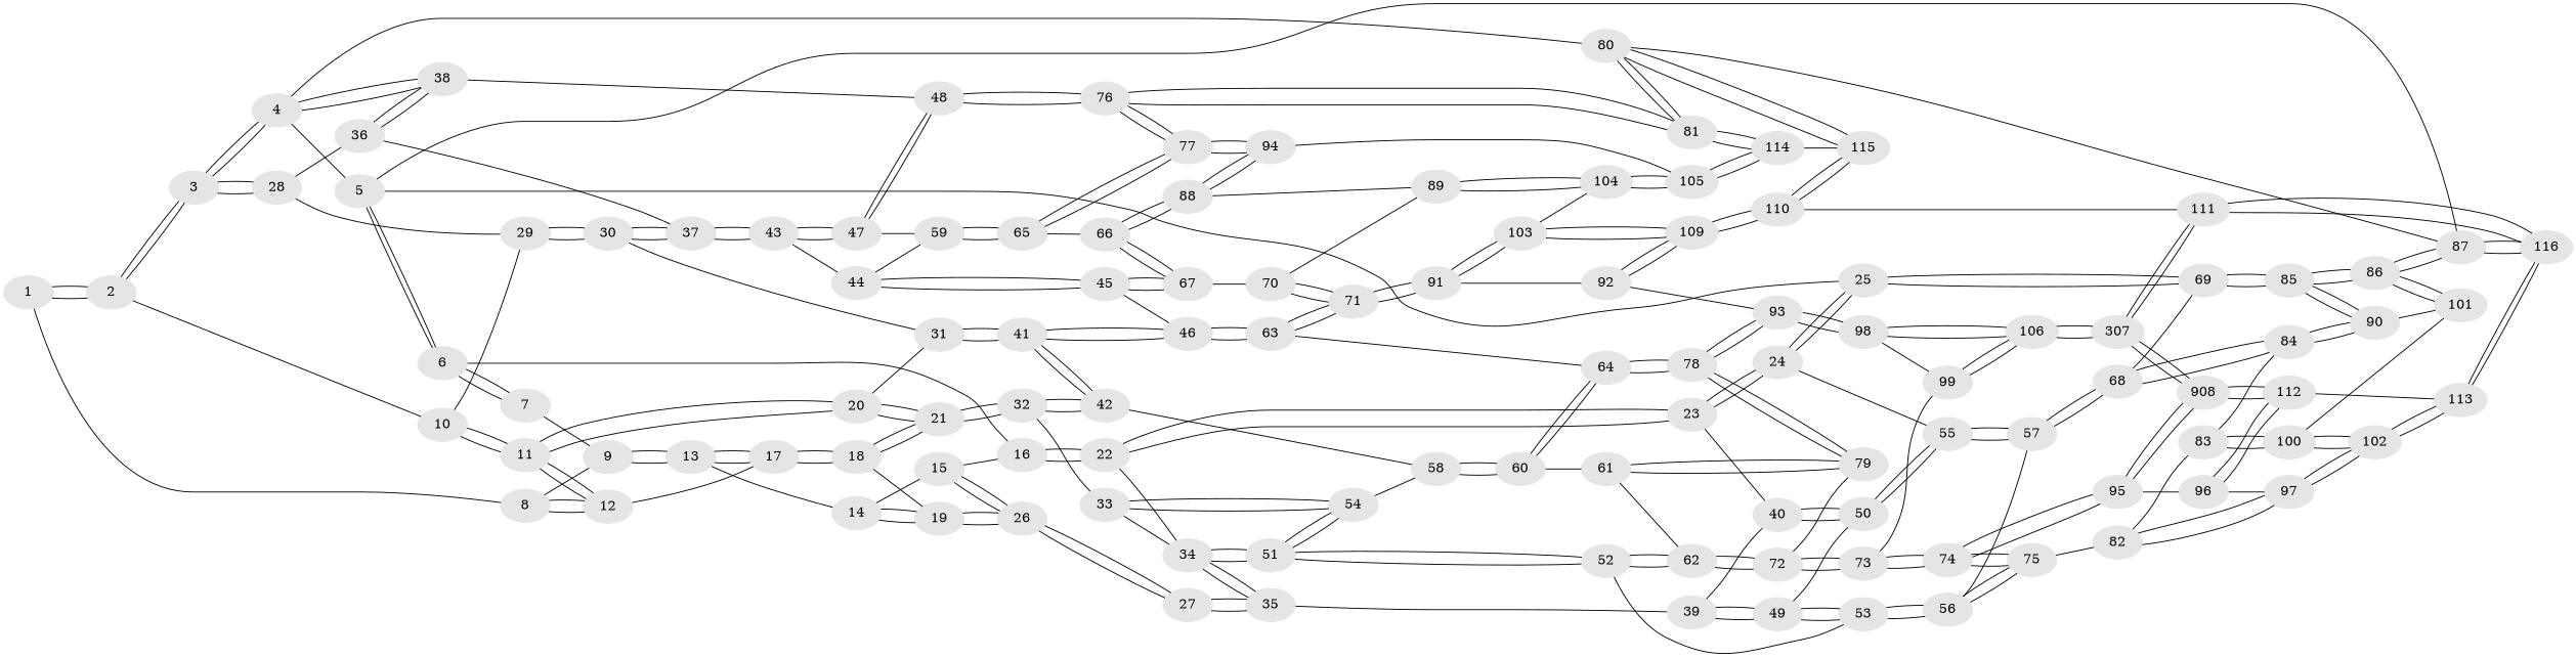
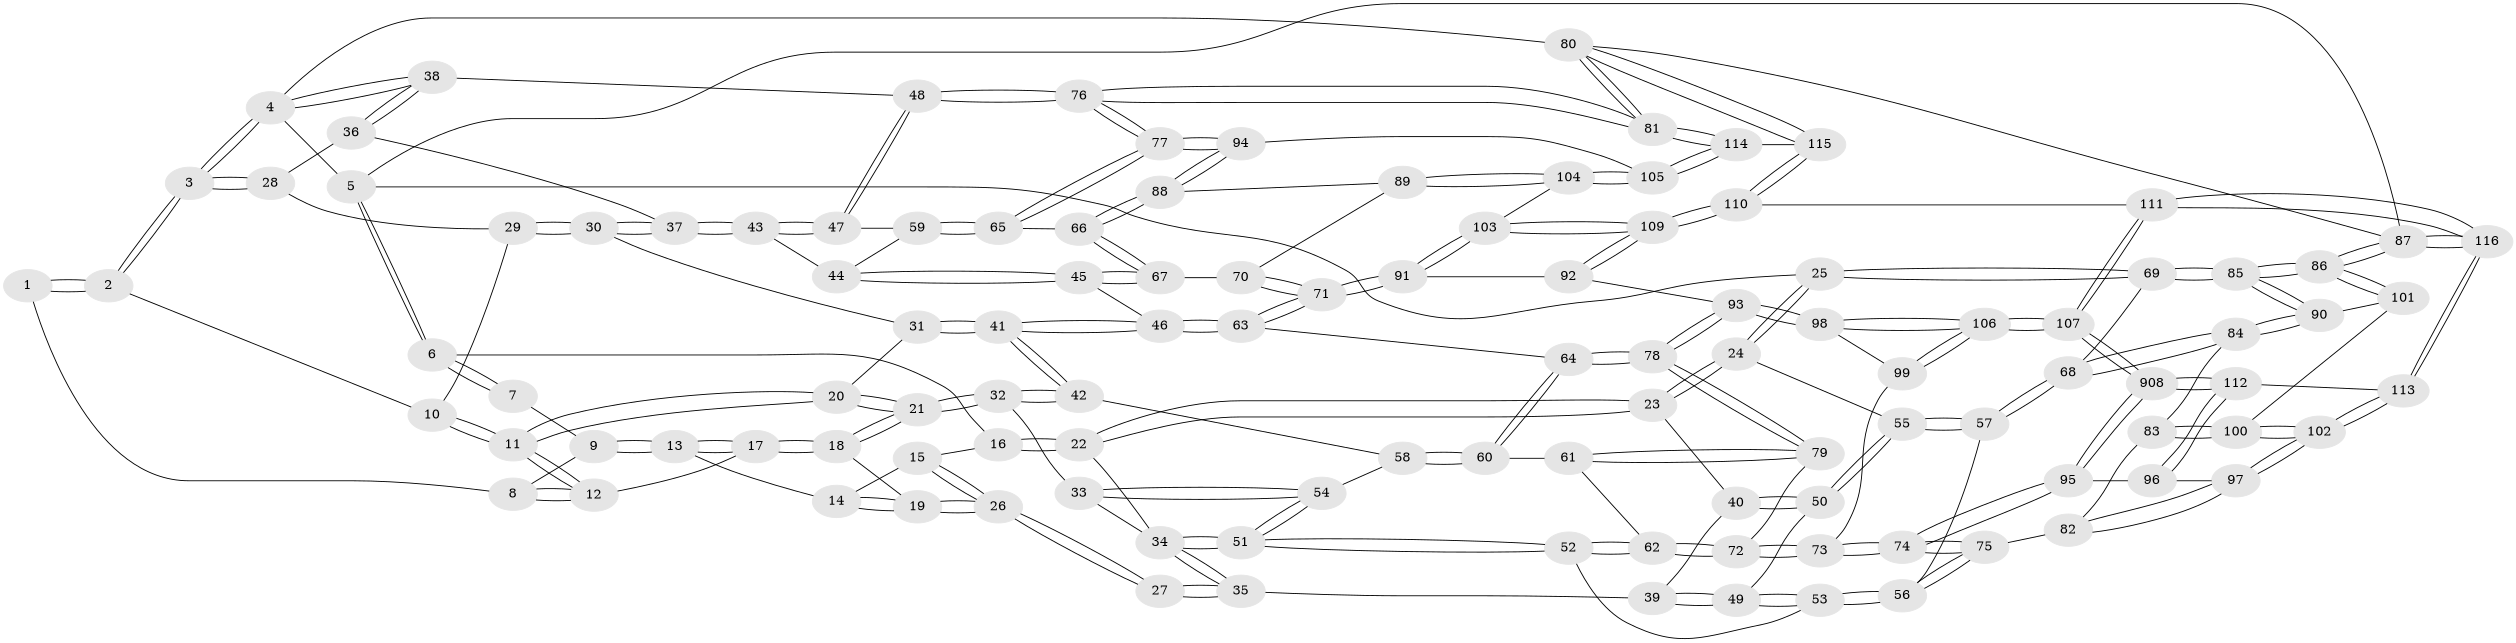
  graph {
    rankdir=LR
    node [color=gray90 style=filled]
    1
    2
    8
    3
    10
    9
    12
    4
    28
    11
    29
    5
    38
    80
    36
    6
    25
    87
    48
    81
    115
    7
    16
    69
    116
    22
    13
    17
    14
    20
    30
    21
    31
    18
    15
    19
    26
    27
    23
    34
    32
    41
    33
    42
    24
    40
    35
    55
    50
    57
    85
    39
    37
    43
    46
    54
    58
    51
    52
    49
    44
    47
    76
    53
    63
    60
    45
    59
    67
    65
    70
    64
    71
    77
    56
    62
    72
    75
    68
    82
    84
    61
    66
    79
    78
    73
    91
    93
    88
    94
    89
    90
    86
    104
    92
    103
    74
    99
    95
    106
    96
    n102 [label=908]
    83
    97
    114
    105
    98
    100
    102
    101
    109
    110
    112
    113
-   107 [label=307]
+   107
    111
    1 -- 2
    1 -- 2
    1 -- 8
    2 -- 3
    2 -- 3
    2 -- 10
    8 -- 9
    8 -- 12
    8 -- 12
    3 -- 4
    3 -- 4
    3 -- 28
    3 -- 28
    10 -- 11
    10 -- 11
    10 -- 29
    9 -- 13
    9 -- 13
    12 -- 17
    4 -- 5
    4 -- 38
    4 -- 38
    4 -- 80
    28 -- 29
    28 -- 36
    11 -- 12
    11 -- 12
    11 -- 20
    11 -- 20
    29 -- 30
    29 -- 30
    5 -- 6
    5 -- 6
    5 -- 25
    5 -- 87
    38 -- 48
    80 -- 87
    80 -- 81
    80 -- 81
    80 -- 115
    80 -- 115
    36 -- 38
    36 -- 38
    36 -- 37
    6 -- 7
    6 -- 7
    6 -- 16
    25 -- 69
    25 -- 69
    87 -- 116
    87 -- 116
    48 -- 76
    48 -- 76
    81 -- 114
    81 -- 114
    7 -- 9
    16 -- 22
    16 -- 22
    69 -- 85
    69 -- 85
    22 -- 23
    22 -- 23
    22 -- 34
    13 -- 17
    13 -- 17
    13 -- 14
    17 -- 18
    17 -- 18
    14 -- 15
    14 -- 19
    14 -- 19
    20 -- 21
    20 -- 21
    20 -- 31
    30 -- 31
    30 -- 37
    30 -- 37
    21 -- 32
    21 -- 32
    31 -- 41
    31 -- 41
    18 -- 21
    18 -- 21
    18 -- 19
    15 -- 16
    15 -- 26
    15 -- 26
    19 -- 26
    19 -- 26
    26 -- 27
    26 -- 27
    27 -- 35
    27 -- 35
    23 -- 24
    23 -- 24
    23 -- 40
    34 -- 35
    34 -- 35
    34 -- 51
    34 -- 51
    32 -- 33
    32 -- 42
    32 -- 42
    41 -- 42
    41 -- 42
    41 -- 46
    41 -- 46
    33 -- 34
    33 -- 54
    33 -- 54
    42 -- 58
    24 -- 25
    24 -- 25
    24 -- 55
    40 -- 50
    40 -- 50
    35 -- 39
    55 -- 57
    55 -- 57
    50 -- 55
    50 -- 55
    57 -- 68
    57 -- 68
    85 -- 90
    85 -- 90
    85 -- 86
    85 -- 86
    39 -- 40
    39 -- 49
    39 -- 49
    37 -- 43
    37 -- 43
    43 -- 44
    43 -- 47
    43 -- 47
    46 -- 63
    46 -- 63
    54 -- 58
    58 -- 60
    58 -- 60
    51 -- 54
    51 -- 54
    51 -- 52
    51 -- 52
    52 -- 53
    52 -- 62
    52 -- 62
    49 -- 50
    49 -- 53
    49 -- 53
    44 -- 45
    44 -- 45
    44 -- 59
    47 -- 48
    47 -- 48
    47 -- 59
    76 -- 81
    76 -- 81
    76 -- 77
    76 -- 77
    53 -- 56
    53 -- 56
    63 -- 64
    63 -- 71
    63 -- 71
    60 -- 64
    60 -- 64
    60 -- 61
    45 -- 46
    45 -- 67
    45 -- 67
    59 -- 65
    59 -- 65
    67 -- 70
    65 -- 77
    65 -- 77
    65 -- 66
    70 -- 71
    70 -- 71
    70 -- 89
    64 -- 78
    64 -- 78
    71 -- 91
    71 -- 91
    77 -- 94
    77 -- 94
    56 -- 57
    56 -- 75
    56 -- 75
    62 -- 72
    62 -- 72
    72 -- 79
    72 -- 73
    72 -- 73
    75 -- 82
    68 -- 69
    68 -- 84
    68 -- 84
    82 -- 83
    82 -- 97
    82 -- 97
    84 -- 90
    84 -- 90
    61 -- 62
    61 -- 79
    61 -- 79
    66 -- 67
    66 -- 67
    66 -- 88
    66 -- 88
    78 -- 79
    78 -- 79
    78 -- 93
    78 -- 93
    73 -- 74
    73 -- 74
    73 -- 99
    91 -- 92
    91 -- 103
    91 -- 103
    93 -- 98
    93 -- 98
    88 -- 94
    88 -- 94
    88 -- 89
    94 -- 105
    89 -- 104
    89 -- 104
    90 -- 101
    86 -- 87
    86 -- 87
    86 -- 101
    86 -- 101
    104 -- 105
    104 -- 105
    92 -- 93
    92 -- 109
    92 -- 109
    103 -- 104
    103 -- 109
    103 -- 109
    74 -- 75
    74 -- 75
    74 -- 95
    74 -- 95
    99 -- 106
    99 -- 106
    95 -- 96
    95 -- n102
    95 -- n102
    106 -- 107
    106 -- 107
    96 -- 97
    96 -- 112
    96 -- 112
    n102 -- 112
    n102 -- 112
    83 -- 84
    83 -- 100
    83 -- 100
    97 -- 102
    97 -- 102
    114 -- 115
    105 -- 114
    105 -- 114
    98 -- 99
    98 -- 106
    98 -- 106
    100 -- 102
    100 -- 102
    100 -- 101
    102 -- 113
    102 -- 113
    109 -- 110
    109 -- 110
    110 -- 115
    110 -- 115
    110 -- 111
    112 -- 113
    113 -- 116
    113 -- 116
    107 -- n102
    107 -- n102
    107 -- 111
    107 -- 111
    111 -- 116
    111 -- 116
  }
